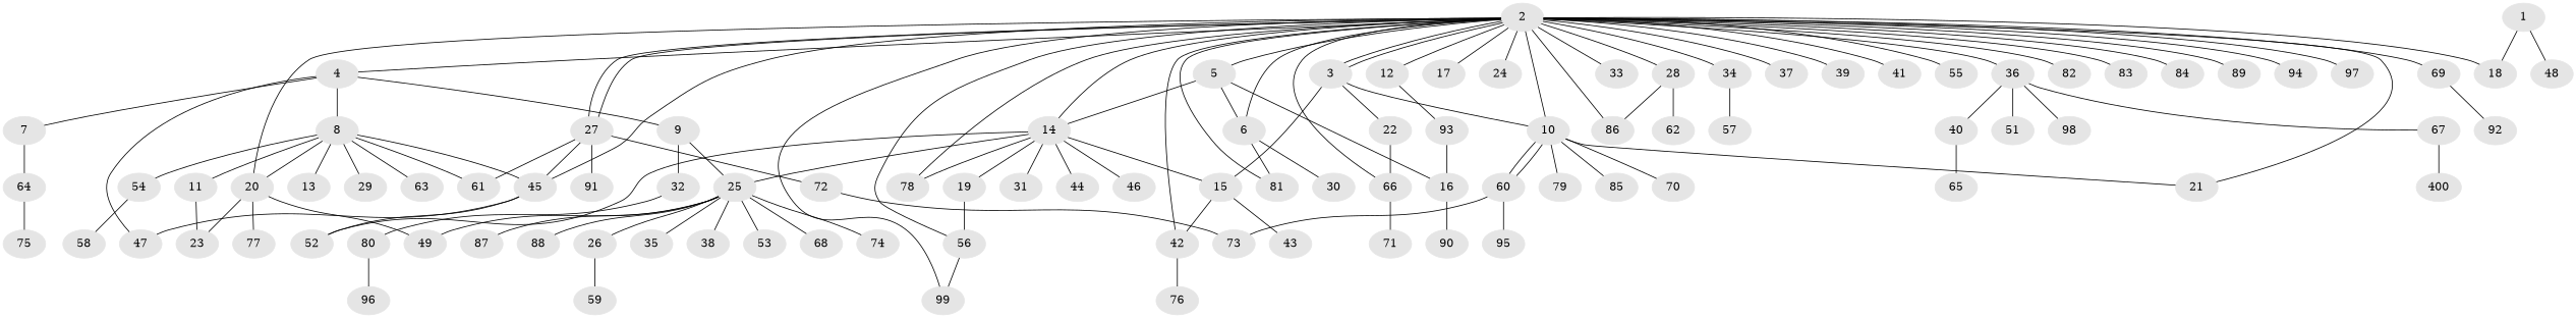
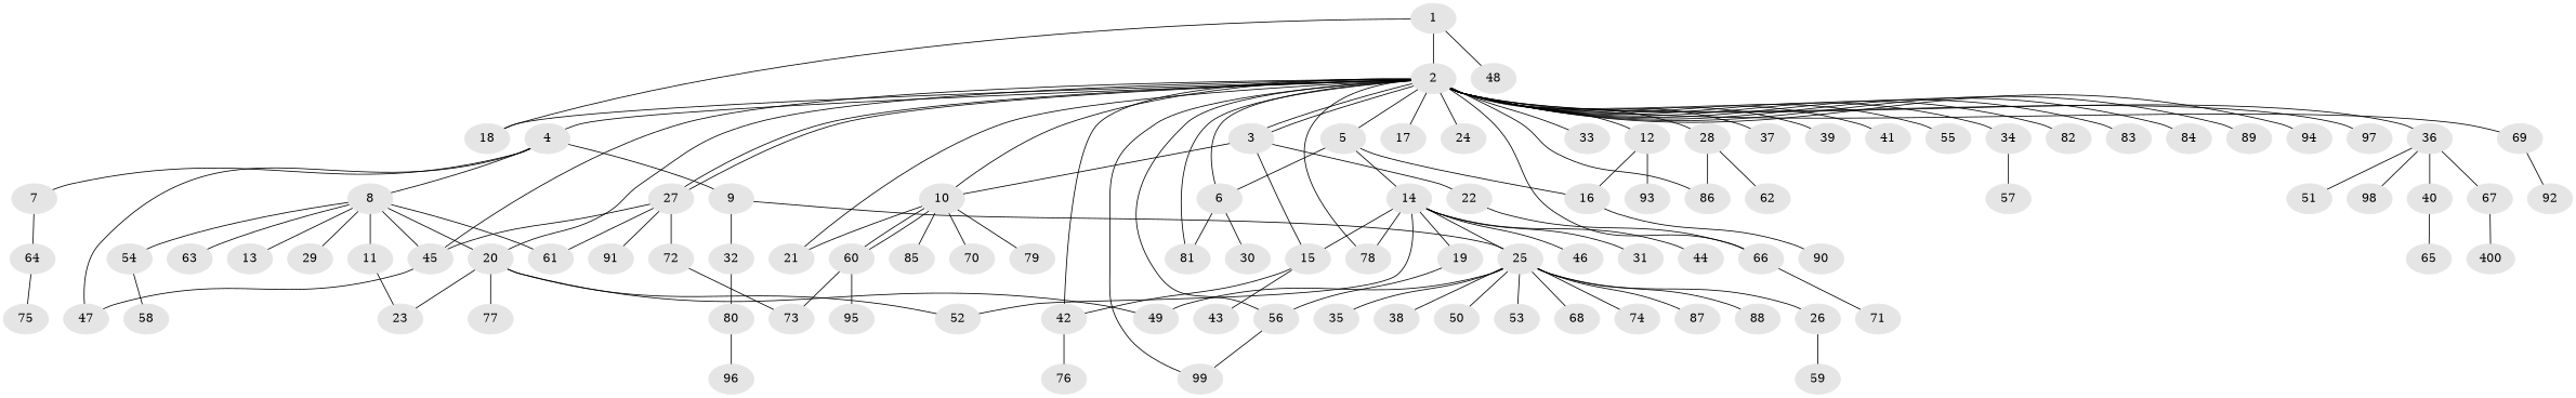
  graph {
    node [color=gray90 style=filled]
    1
    2
    18
    48
    3
    4
    5
    6
    10
    12
    17
    20
    21
    24
    27
    28
    33
    34
    36
    37
    39
    41
    42
    45
    55
    56
    66
    69
    78
    81
    82
    83
    84
    86
    89
    94
    97
    99
    15
    22
    7
    8
    9
    47
    14
    16
    30
    60
    70
    79
    85
    93
    23
    52
    49
    77
    61
    72
    91
    62
    57
    40
    51
    67
    98
    76
    71
    92
    43
    64
    11
    13
    29
    54
    63
    25
    32
    19
    31
    44
    46
    90
    75
    58
    26
    35
    38
+   50
    53
    68
    74
    87
    88
    80
    73
    95
    59
    96
    65
    n100 [label=400]
-   14 -- 2
+   1 -- 2
    1 -- 18
    1 -- 48
    2 -- 18
    2 -- 3
    2 -- 3
    2 -- 4
    2 -- 5
    2 -- 6
    2 -- 10
    2 -- 12
    2 -- 17
    2 -- 20
    2 -- 21
    2 -- 24
    2 -- 27
    2 -- 27
    2 -- 28
    2 -- 33
    2 -- 34
    2 -- 36
    2 -- 37
    2 -- 39
    2 -- 41
    2 -- 42
    2 -- 45
    2 -- 55
    2 -- 56
    2 -- 66
    2 -- 69
    2 -- 78
    2 -- 81
    2 -- 82
    2 -- 83
    2 -- 84
    2 -- 86
    2 -- 89
    2 -- 94
    2 -- 97
    2 -- 99
    3 -- 10
    3 -- 15
    3 -- 22
    4 -- 7
    4 -- 8
    4 -- 9
    4 -- 47
    5 -- 6
    5 -- 14
    5 -- 16
    6 -- 81
    6 -- 30
    10 -- 21
    10 -- 60
    10 -- 60
    10 -- 70
    10 -- 79
    10 -- 85
-   93 -- 16
+   12 -- 16
    12 -- 93
    20 -- 23
-   45 -- 52
+   20 -- 52
    20 -- 49
    20 -- 77
    27 -- 45
    27 -- 61
    27 -- 72
    27 -- 91
    28 -- 86
    28 -- 62
    34 -- 57
    36 -- 40
    36 -- 51
    36 -- 67
    36 -- 98
    42 -- 76
    45 -- 47
    56 -- 99
    66 -- 71
    69 -- 92
    15 -- 42
    15 -- 43
    22 -- 66
    7 -- 64
    8 -- 20
    8 -- 45
    8 -- 61
    8 -- 11
    8 -- 13
    8 -- 29
    8 -- 54
    8 -- 63
    9 -- 25
    9 -- 32
    14 -- 78
    14 -- 15
    14 -- 52
    14 -- 25
    14 -- 19
    14 -- 31
    14 -- 44
    14 -- 46
    16 -- 90
    60 -- 73
    60 -- 95
    72 -- 73
    40 -- 65
    67 -- n100
    64 -- 75
    11 -- 23
    54 -- 58
    25 -- 49
    25 -- 26
    25 -- 35
    25 -- 38
+   25 -- 50
    25 -- 53
    25 -- 68
    25 -- 74
    25 -- 87
    25 -- 88
    32 -- 80
    19 -- 56
    26 -- 59
    80 -- 96
  }
